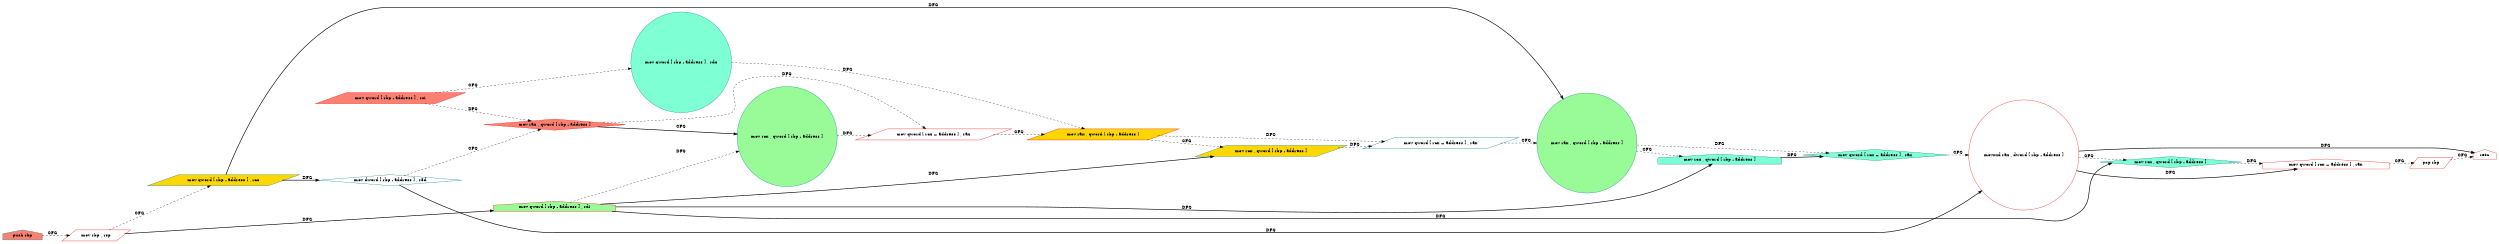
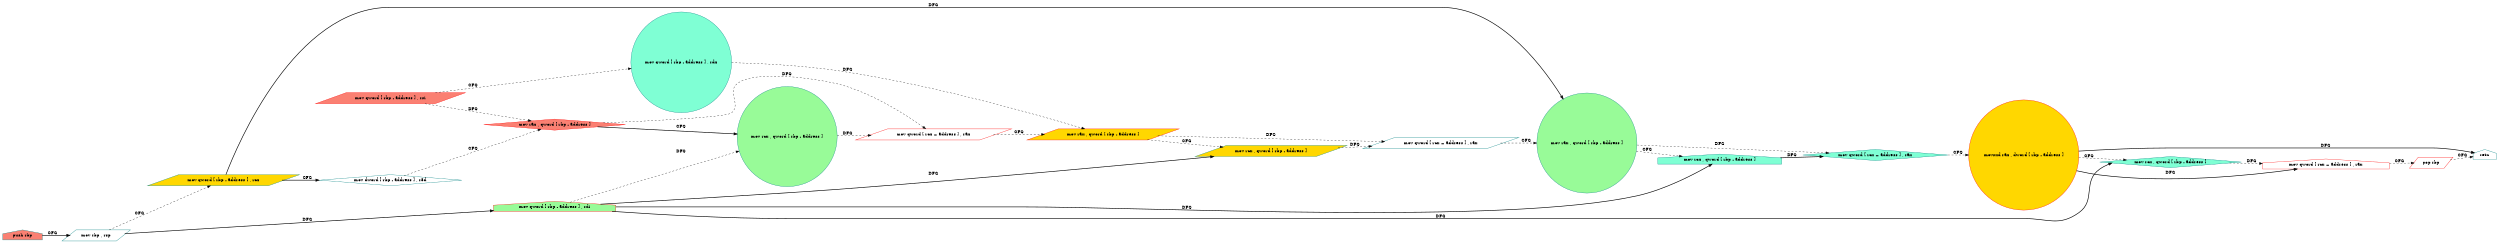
  digraph {
    rankdir=LR
    node [color=teal fillcolor=white shape=parallelogram style=filled]
    edge [style=dashed]
    n1 [fillcolor=salmon label="push rbp" shape=house]
-   n2 [color=red label="mov rbp , rsp"]
+   n2 [label="mov rbp , rsp"]
    n3 [color=red fillcolor=palegreen label="mov qword [ rbp - address ] , rdi" shape=house]
    n4 [fillcolor=gold label="mov qword [ rbp - address ] , rcx"]
    n5 [fillcolor=palegreen label="mov rcx , qword [ rbp - address ]" shape=circle]
    n6 [fillcolor=gold label="mov rcx , qword [ rbp - address ]"]
    n7 [fillcolor=aquamarine label="mov rcx , qword [ rbp - address ]" shape=house]
    n8 [fillcolor=aquamarine label="mov rcx , qword [ rbp - address ]" shape=diamond]
    n9 [color=red fillcolor=salmon label="mov qword [ rbp - address ] , rsi"]
    n10 [fillcolor=aquamarine label="mov qword [ rbp - address ] , rdx" shape=circle]
    n11 [color=red fillcolor=salmon label="mov rax , qword [ rbp - address ]" shape=diamond]
    n12 [color=red label="mov qword [ rcx + address ] , rax"]
    n13 [label="mov qword [ rcx + address ] , rax"]
    n14 [fillcolor=aquamarine label="mov qword [ rcx + address ] , rax" shape=diamond]
    n15 [color=red label="mov qword [ rcx + address ] , rax" shape=house]
    n16 [color=red fillcolor=gold label="mov rax , qword [ rbp - address ]"]
    n17 [label="mov dword [ rbp - address ] , r8d" shape=diamond]
    n18 [fillcolor=palegreen label="mov rax , qword [ rbp - address ]" shape=circle]
-   n19 [color=red label="movsxd rax , dword [ rbp - address ]" shape=circle]
-   n20 [color=red label=retn shape=house]
+   n19 [color=red fillcolor=gold label="movsxd rax , dword [ rbp - address ]" shape=circle]
+   n20 [label=retn shape=house]
    n21 [color=red label="pop rbp"]
-   n1 -> n2 [label=CFG]
+   n1 -> n2 [label=CFG style=bold]
    n2 -> n3 [label=DFG style=bold]
    n2 -> n4 [label=CFG]
    n3 -> n5 [label=DFG]
    n3 -> n6 [label=DFG style=bold]
    n3 -> n7 [label=DFG style=bold]
    n3 -> n8 [label=DFG style=bold]
-   n4 -> n17 [label=DFG style=bold]
+   n4 -> n17 [label=CFG style=bold]
    n4 -> n18 [label=DFG style=bold]
    n5 -> n12 [label=DFG]
    n6 -> n13 [label=DFG]
    n7 -> n14 [label=DFG style=bold]
    n8 -> n15 [label=DFG]
    n9 -> n10 [label=CFG]
    n9 -> n11 [label=DFG]
    n10 -> n16 [label=DFG]
    n11 -> n5 [label=CFG style=bold]
    n11 -> n12 [label=DFG]
    n12 -> n16 [label=CFG]
    n13 -> n18 [label=CFG]
    n14 -> n19 [label=CFG]
    n15 -> n21 [label=CFG]
    n16 -> n6 [label=CFG]
    n16 -> n13 [label=DFG]
    n17 -> n11 [label=CFG]
-   n17 -> n19 [label=DFG style=bold]
    n18 -> n7 [label=CFG]
    n18 -> n14 [label=DFG]
    n19 -> n8 [label=CFG]
    n19 -> n15 [label=DFG style=bold]
    n19 -> n20 [label=DFG style=bold]
    n21 -> n20 [label=CFG]
  }
